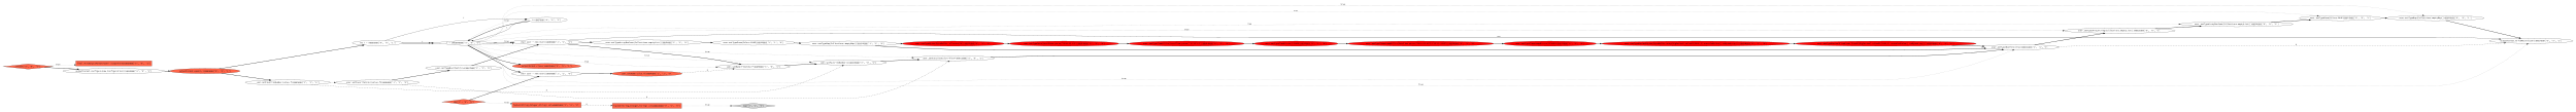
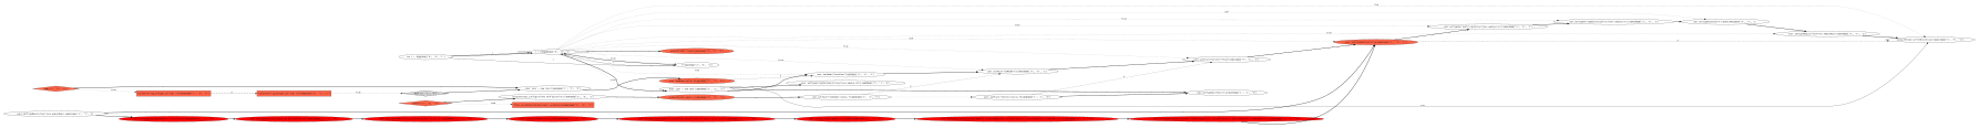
  digraph {
    fontname="Source Code Pro"
    rankdir=LR
    node [fillcolor=white fontname="Source Code Pro" shape=ellipse style=filled]
    edge [fontname="Source Code Pro" style=bold]
    n1 [fillcolor=red label="user.setTypeTimeMillis(LocalTime.parse(\"12:12:12\"))@@@14@@@['0', '1', '0']"]
    n2 [fillcolor=red label="user.setTypeTimeMicros(123456)@@@15@@@['0', '1', '0']"]
    n3 [fillcolor=red label="user.setTypeTimestampMillis(DateTime.parse(\"2014-03-01T12:12:12.321Z\"))@@@16@@@['0', '1', '0']"]
    n4 [label="user.setTypeMap(Collections.emptyMap())@@@16@@@['0', '0', '1']"]
    n5 [label="outputFormat.writeRecord(user)@@@17@@@['0', '0', '1']"]
    n6 [label="User user = new User()@@@8@@@['1', '1', '1']"]
    n7 [label="user.setName(\"testUser\")@@@9@@@['0', '0', '1']"]
    n8 [label="user.setTypeArrayBoolean(Collections.emptyList())@@@9@@@['1', '1', '0']"]
    n9 [label="user.setFavoriteNumber(1)@@@10@@@['0', '0', '1']"]
-   n10 [label="user.setTypeEnum(Colors.BLUE)@@@10@@@['1', '1', '0']"]
    n11 [label="user.setFavoriteColor(\"blue\")@@@11@@@['0', '0', '1']"]
-   n12 [label="user.setTypeBoolTest(true)@@@12@@@['1', '1', '1']"]
+   n12 [fillcolor=tomato label="user.setTypeBoolTest(true)@@@12@@@['1', '1', '1']"]
    n13 [label="user.setTypeArrayString(Collections.emptyList())@@@13@@@['0', '0', '1']"]
    n14 [fillcolor=red label="user.setTypeTimestampMicros(123456L)@@@17@@@['0', '1', '0']"]
    n15 [fillcolor=tomato label="user.setName(value.f0)@@@4@@@['1', '1', '0']"]
    n16 [label="user.setFavoriteNumber(value.f1)@@@5@@@['1', '1', '0']"]
    n17 [label="user.setFavoriteColor(value.f2)@@@6@@@['1', '1', '0']"]
    n18 [label="i < 100@@@6@@@['0', '0', '1']" shape=diamond]
    n19 [fillcolor=tomato label="outputFormat.close()@@@19@@@['0', '0', '1']"]
    n20 [label="i++@@@7@@@['0', '0', '1']"]
    n21 [label="user.setTypeEnum(Colors.BLUE)@@@15@@@['0', '0', '1']"]
    n22 [label="user.setTypeArrayBoolean(Collections.emptyList())@@@14@@@['0', '0', '1']"]
    n23 [fillcolor=tomato label="Tuple3<String,Integer,String> value@@@2@@@['1', '0', '0']" shape=box]
    n24 [fillcolor=tomato label="Tuple3<String,Integer,String> value@@@2@@@['0', '1', '0']" shape=box]
    n25 [fillcolor=lightgray label="map['0', '1', '0']" shape=diamond]
    n26 [fillcolor=tomato label="final AvroOutputFormat<User> outputFormat@@@2@@@['0', '0', '1']" shape=box]
    n27 [fillcolor=red label="user.setTypeBytes(ByteBuffer.allocate(10))@@@12@@@['0', '1', '0']"]
    n28 [fillcolor=red label="user.setTypeDate(LocalDate.parse(\"2014-03-01\"))@@@13@@@['0', '1', '0']"]
    n29 [label="User user = new User()@@@3@@@['1', '1', '0']"]
    n30 [fillcolor=tomato label="map['1', '0', '0']" shape=diamond]
    n31 [label="user.setTypeBoolTest(true)@@@7@@@['1', '1', '0']"]
    n32 [fillcolor=red label="user.setTypeDecimalBytes(ByteBuffer.wrap(BigDecimal.valueOf(2000,2).unscaledValue().toByteArray()))@@@18@@@['0', '1', '0']"]
    n33 [fillcolor=red label="user.setTypeDecimalFixed(new Fixed2(BigDecimal.valueOf(2000,2).unscaledValue().toByteArray()))@@@19@@@['0', '1', '0']"]
    n34 [fillcolor=tomato label="output['0', '0', '1']" shape=diamond]
    n35 [label="outputFormat.configure(new Configuration())@@@3@@@['0', '0', '1']"]
    n36 [fillcolor=tomato label="outputFormat.open(1,1)@@@4@@@['0', '0', '1']"]
    n37 [label="int i = 0@@@5@@@['0', '0', '1']"]
    n38 [label="user.setTypeMap(Collections.emptyMap())@@@11@@@['1', '1', '0']"]
    n1 -> n2
    n2 -> n3
    n3 -> n14
    n4 -> n5
    n6 -> n5 [label=user style=solid]
    n6 -> n7
    n6 -> n8
    n7 -> n9
-   n8 -> n10
    n9 -> n11
-   n10 -> n38
    n11 -> n12
    n12 -> n5 [label=0 style=dashed]
    n12 -> n13
    n13 -> n22
    n14 -> n32
    n15 -> n7 [label=0 style=dashed]
    n16 -> n9 [label=0 style=dashed]
    n16 -> n17 [style=dotted]
    n17 -> n11 [label=0 style=dashed]
    n17 -> n31
    n18 -> n4 [label=true style=dotted]
    n18 -> n5 [label=true style=dotted]
    n18 -> n6 [label=true style=dotted]
    n18 -> n6
    n18 -> n7 [label=true style=dotted]
    n18 -> n9 [label=true style=dotted]
    n18 -> n11 [label=true style=dotted]
    n18 -> n12 [label=true style=dotted]
    n18 -> n13 [label=true style=dotted]
    n18 -> n19
    n18 -> n20 [label=true style=dotted]
    n18 -> n21 [label=user style=dotted]
    n18 -> n22 [label=true style=dotted]
    n20 -> n18
    n20 -> n18 [label=i style=solid]
    n21 -> n4
    n22 -> n21
    n23 -> n24 [label=0 style=dashed]
    n24 -> n25 [label=true style=dotted]
-   n18 -> n29
+   n25 -> n29
    n27 -> n28
    n28 -> n1
    n29 -> n15
    n30 -> n23 [label=true style=dotted]
    n30 -> n29
-   n31 -> n6
+   n6 -> n31
    n32 -> n33
    n33 -> n12
    n34 -> n26 [label=true style=dotted]
    n34 -> n35
    n35 -> n36
    n36 -> n16
-   n36 -> n37
    n37 -> n18
    n37 -> n18 [label=i style=solid]
    n37 -> n20 [label=i style=solid]
    n38 -> n12
    n38 -> n27
  }
